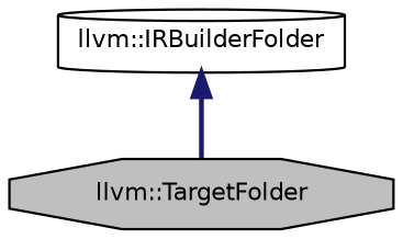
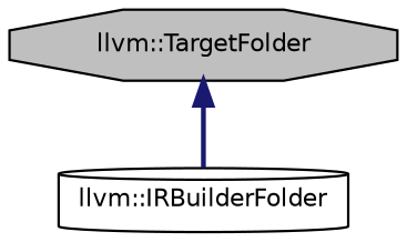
  digraph {
    node [color=black fontname=Helvetica fontsize=10]
    n1 [fillcolor=grey75 fontcolor=black height=0.2 label="llvm::TargetFolder" shape=octagon style=filled width=0.4]
    n2 [height=0.2 label="llvm::IRBuilderFolder" shape=cylinder width=0.4]
-   n2 -> n1 [color=midnightblue dir=back fontname=Helvetica fontsize=10 labelfontname=Helvetica labelfontsize=10 style=bold]
+   n1 -> n2 [color=midnightblue dir=back fontname=Helvetica fontsize=10 labelfontname=Helvetica labelfontsize=10 style=bold]
  }
